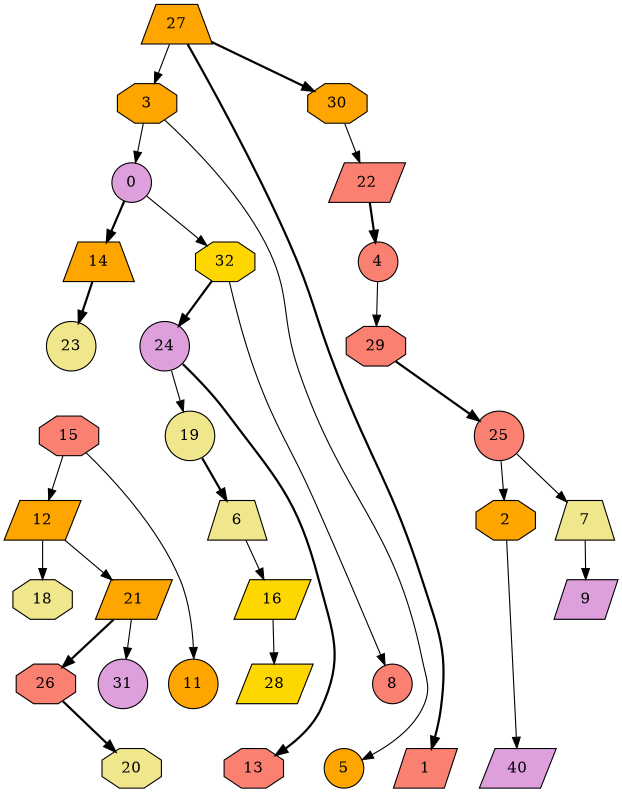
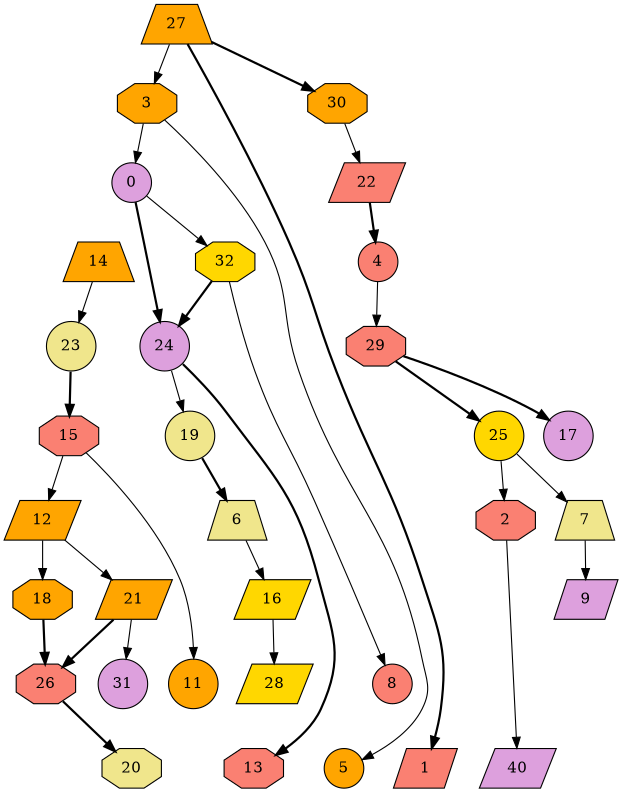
  digraph {
    node [fillcolor=orange shape=circle style=filled]
    edge [style=solid weight=0]
    0 [fillcolor=plum]
    14 [shape=trapezium]
    32 [fillcolor=gold shape=octagon]
    23 [fillcolor=khaki]
    24 [fillcolor=plum]
    8 [fillcolor=salmon]
-   2 [shape=octagon]
+   2 [fillcolor=salmon shape=octagon]
    n8 [fillcolor=plum label=40 shape=parallelogram]
    3 [shape=octagon]
    5
    4 [fillcolor=salmon]
    29 [fillcolor=salmon shape=octagon]
-   25 [fillcolor=salmon]
+   25 [fillcolor=gold]
+   17 [fillcolor=plum]
    6 [fillcolor=khaki shape=trapezium]
    16 [fillcolor=gold shape=parallelogram]
    28 [fillcolor=gold shape=parallelogram]
    7 [fillcolor=khaki shape=trapezium]
    9 [fillcolor=plum shape=parallelogram]
    12 [shape=parallelogram]
-   18 [fillcolor=khaki shape=octagon]
+   18 [shape=octagon]
    21 [shape=parallelogram]
    26 [fillcolor=salmon shape=octagon]
    31 [fillcolor=plum]
    20 [fillcolor=khaki shape=octagon]
    15 [fillcolor=salmon shape=octagon]
    11
    19 [fillcolor=khaki]
    22 [fillcolor=salmon shape=parallelogram]
    13 [fillcolor=salmon shape=octagon]
    27 [shape=trapezium]
    1 [fillcolor=salmon shape=parallelogram]
    30 [shape=octagon]
-   0 -> 14 [style=bold weight=1]
+   0 -> 24 [style=bold weight=1]
    0 -> 32
-   14 -> 23 [style=bold]
+   14 -> 23
    32 -> 24 [style=bold]
    32 -> 8
+   23 -> 15 [style=bold]
    24 -> 19
    24 -> 13 [style=bold]
    2 -> n8
    3 -> 0
    3 -> 5
    4 -> 29
    29 -> 25 [style=bold]
+   29 -> 17 [style=bold]
    25 -> 2
    25 -> 7
    6 -> 16
    16 -> 28
    7 -> 9
    12 -> 18 [weight=1]
    12 -> 21
+   18 -> 26 [style=bold]
    21 -> 26 [style=bold]
    21 -> 31
    26 -> 20 [style=bold]
    15 -> 12
    15 -> 11
    19 -> 6 [style=bold]
    22 -> 4 [style=bold]
    27 -> 3
    27 -> 1 [style=bold]
    27 -> 30 [style=bold]
    30 -> 22
  }
